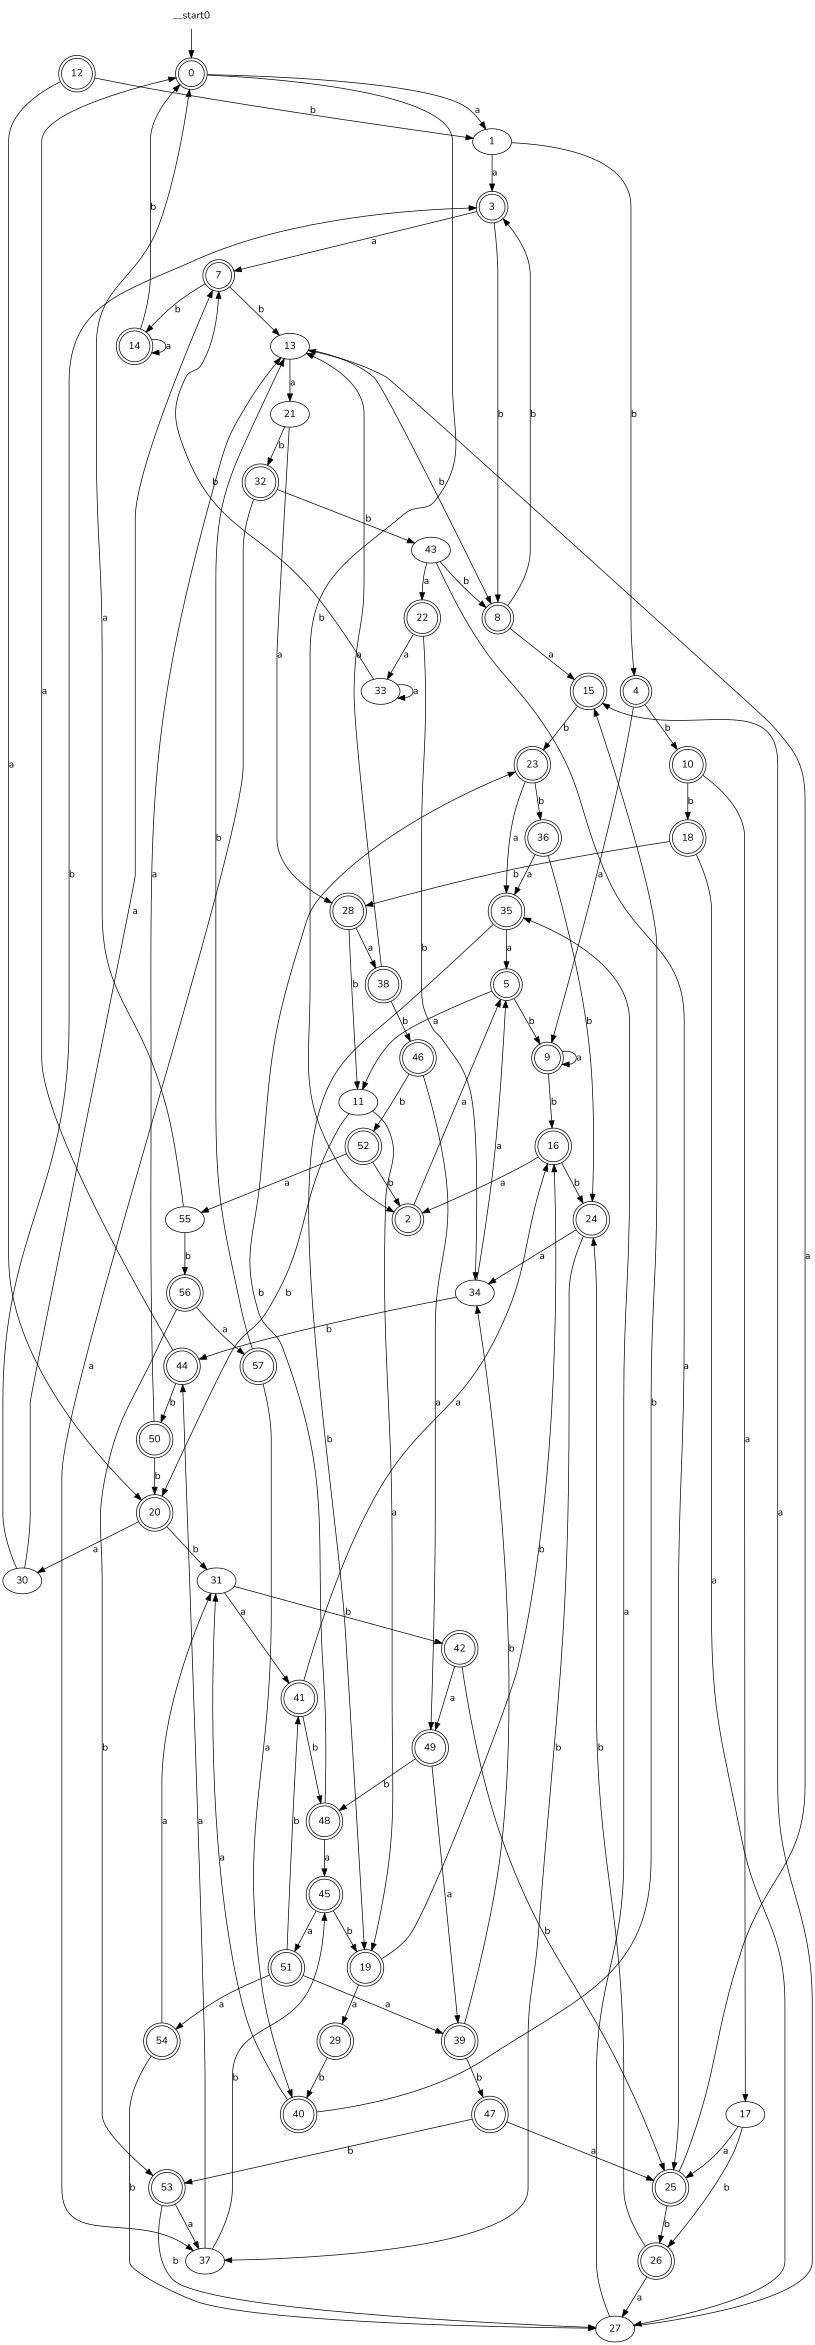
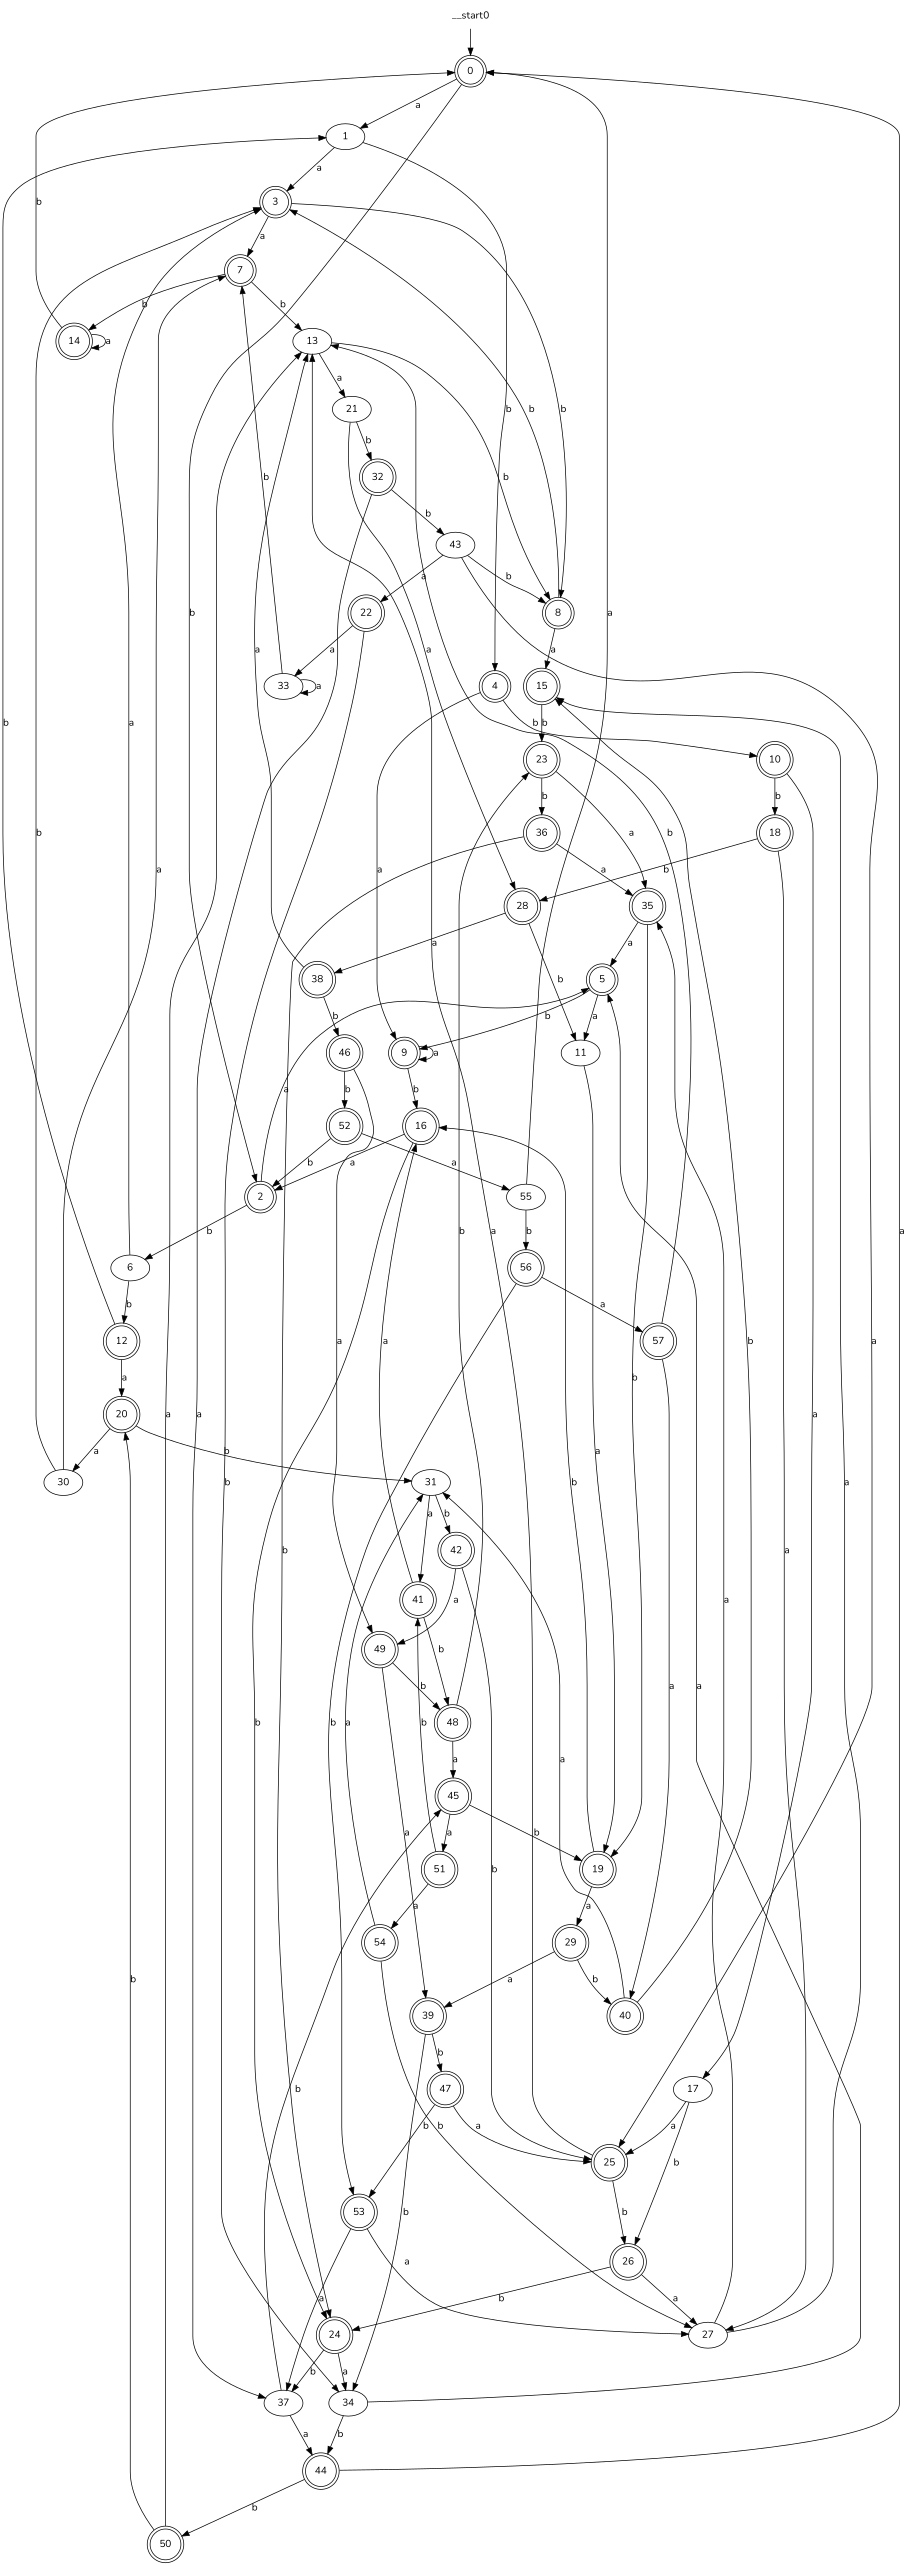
  digraph {
    fontname=Nunito
    node [fontname=Nunito shape=doublecircle]
    edge [fontname=Nunito]
    __start0 [shape=none]
    0
    1 [shape=""]
    2
    3
    4
    5
+   6 [shape=""]
    7
    8
    9
    10
    11 [shape=""]
    12
    13 [shape=""]
    14
    15
    16
    17 [shape=""]
    18
    19
    20
    21 [shape=""]
    23
    24
    25
    26
    27 [shape=""]
    28
    29
    30 [shape=""]
    31 [shape=""]
    32
    33 [shape=""]
    22
    34 [shape=""]
    35
    36
    37 [shape=""]
    38
    39
    40
    41
    42
    43 [shape=""]
    44
    45
    46
    47
    48
    49
    50
    51
    52
    53
    54
    55 [shape=""]
    56
    57
    __start0 -> 0
    0 -> 1 [label=a]
    0 -> 2 [label=b]
    1 -> 3 [label=a]
    1 -> 4 [label=b]
    2 -> 5 [label=a]
+   2 -> 6 [label=b]
    3 -> 7 [label=a]
    3 -> 8 [label=b]
    4 -> 9 [label=a]
    4 -> 10 [label=b]
    5 -> 9 [label=b]
    5 -> 11 [label=a]
+   6 -> 3 [label=a]
+   6 -> 12 [label=b]
    7 -> 13 [label=b]
    7 -> 14 [label=b]
    8 -> 3 [label=b]
    8 -> 15 [label=a]
    9 -> 9 [label=a]
    9 -> 16 [label=b]
    10 -> 17 [label=a]
    10 -> 18 [label=b]
    11 -> 19 [label=a]
-   11 -> 20 [label=b]
    12 -> 1 [label=b]
    12 -> 20 [label=a]
    13 -> 8 [label=b]
    13 -> 21 [label=a]
    14 -> 0 [label=b]
    14 -> 14 [label=a]
    15 -> 23 [label=b]
    16 -> 2 [label=a]
    16 -> 24 [label=b]
    17 -> 25 [label=a]
    17 -> 26 [label=b]
    18 -> 27 [label=a]
    18 -> 28 [label=b]
    19 -> 16 [label=b]
    19 -> 29 [label=a]
    20 -> 30 [label=a]
    20 -> 31 [label=b]
    21 -> 28 [label=a]
    21 -> 32 [label=b]
    23 -> 35 [label=a]
    23 -> 36 [label=b]
    24 -> 34 [label=a]
    24 -> 37 [label=b]
    25 -> 13 [label=a]
    25 -> 26 [label=b]
    26 -> 24 [label=b]
    26 -> 27 [label=a]
    27 -> 15 [label=a]
    27 -> 35 [label=a]
    28 -> 11 [label=b]
    28 -> 38 [label=a]
-   51 -> 39 [label=a]
+   29 -> 39 [label=a]
    29 -> 40 [label=b]
    30 -> 3 [label=b]
    30 -> 7 [label=a]
    31 -> 41 [label=a]
    31 -> 42 [label=b]
    32 -> 37 [label=a]
    32 -> 43 [label=b]
    33 -> 7 [label=b]
    33 -> 33 [label=a]
    22 -> 33 [label=a]
    22 -> 34 [label=b]
    34 -> 5 [label=a]
    34 -> 44 [label=b]
    35 -> 5 [label=a]
    35 -> 19 [label=b]
    36 -> 24 [label=b]
    36 -> 35 [label=a]
    37 -> 44 [label=a]
    37 -> 45 [label=b]
    38 -> 13 [label=a]
    38 -> 46 [label=b]
    39 -> 34 [label=b]
    39 -> 47 [label=b]
    40 -> 15 [label=b]
    40 -> 31 [label=a]
    41 -> 16 [label=a]
    41 -> 48 [label=b]
    42 -> 25 [label=b]
    42 -> 49 [label=a]
    43 -> 8 [label=b]
    43 -> 25 [label=a]
    43 -> 22 [label=a]
    44 -> 0 [label=a]
    44 -> 50 [label=b]
    45 -> 19 [label=b]
    45 -> 51 [label=a]
    46 -> 49 [label=a]
    46 -> 52 [label=b]
    47 -> 25 [label=a]
    47 -> 53 [label=b]
    48 -> 23 [label=b]
    48 -> 45 [label=a]
    49 -> 39 [label=a]
    49 -> 48 [label=b]
    50 -> 13 [label=a]
    50 -> 20 [label=b]
    51 -> 41 [label=b]
    51 -> 54 [label=a]
    52 -> 2 [label=b]
    52 -> 55 [label=a]
-   53 -> 27 [label=b]
+   53 -> 27 [label=a]
    53 -> 37 [label=a]
    54 -> 27 [label=b]
    54 -> 31 [label=a]
    55 -> 0 [label=a]
    55 -> 56 [label=b]
    56 -> 53 [label=b]
    56 -> 57 [label=a]
    57 -> 13 [label=b]
    57 -> 40 [label=a]
  }
